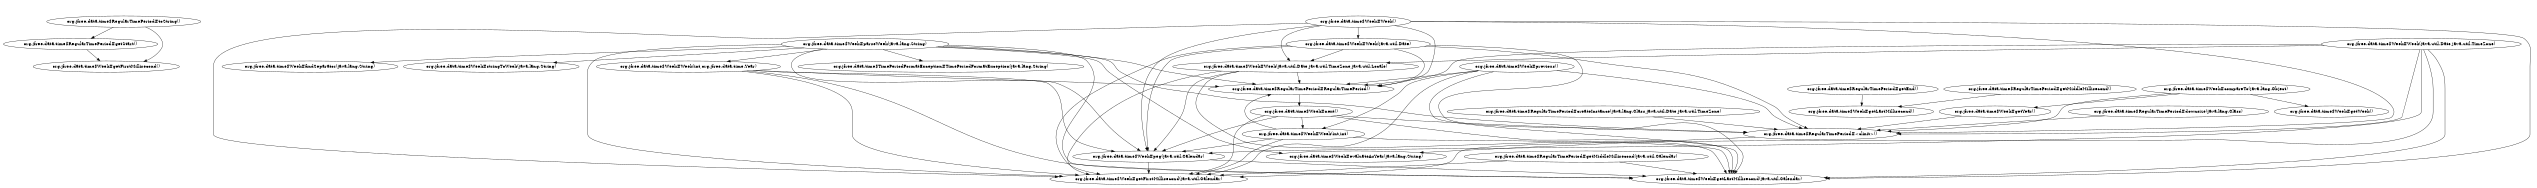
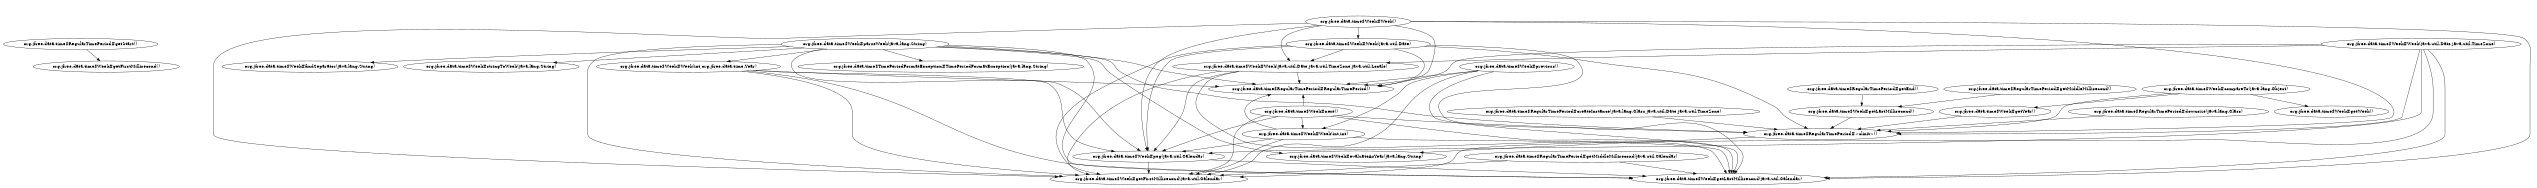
  digraph {
-   "org.jfree.data.time$RegularTimePeriod#toString()"
    "org.jfree.data.time$RegularTimePeriod#getStart()"
    "org.jfree.data.time$Week#getFirstMillisecond()"
    "org.jfree.data.time$RegularTimePeriod#getMiddleMillisecond(java.util.Calendar)"
    "org.jfree.data.time$Week#getFirstMillisecond(java.util.Calendar)"
    "org.jfree.data.time$Week#getLastMillisecond(java.util.Calendar)"
    "org.jfree.data.time$RegularTimePeriod#getMiddleMillisecond()"
    "org.jfree.data.time$Week#getLastMillisecond()"
    "org.jfree.data.time$RegularTimePeriod#<clinit>()"
    "org.jfree.data.time$Week#evaluateAsYear(java.lang.String)"
    "org.jfree.data.time$Week#Week(java.util.Date,java.util.TimeZone,java.util.Locale)"
    "org.jfree.data.time$Week#peg(java.util.Calendar)"
    "org.jfree.data.time$RegularTimePeriod#RegularTimePeriod()"
    "org.jfree.data.time$Week#previous()"
    "org.jfree.data.time$Week#Week(int,int)"
    "org.jfree.data.time$Week#next()"
    "org.jfree.data.time$Week#Week()"
    "org.jfree.data.time$Week#Week(java.util.Date)"
    "org.jfree.data.time$Week#Week(java.util.Date,java.util.TimeZone)"
    "org.jfree.data.time$Week#compareTo(java.lang.Object)"
    "org.jfree.data.time$Week#getWeek()"
    "org.jfree.data.time$Week#getYear()"
    "org.jfree.data.time$Week#parseWeek(java.lang.String)"
    "org.jfree.data.time$TimePeriodFormatException#TimePeriodFormatException(java.lang.String)"
    "org.jfree.data.time$Week#findSeparator(java.lang.String)"
    "org.jfree.data.time$Week#Week(int,org.jfree.data.time.Year)"
    "org.jfree.data.time$Week#stringToWeek(java.lang.String)"
    "org.jfree.data.time$RegularTimePeriod#getEnd()"
    "org.jfree.data.time$RegularTimePeriod#downsize(java.lang.Class)"
    "org.jfree.data.time$RegularTimePeriod#createInstance(java.lang.Class,java.util.Date,java.util.TimeZone)"
-   "org.jfree.data.time$RegularTimePeriod#toString()" -> "org.jfree.data.time$RegularTimePeriod#getStart()"
-   "org.jfree.data.time$RegularTimePeriod#toString()" -> "org.jfree.data.time$Week#getFirstMillisecond()"
    "org.jfree.data.time$RegularTimePeriod#getStart()" -> "org.jfree.data.time$Week#getFirstMillisecond()"
    "org.jfree.data.time$RegularTimePeriod#getMiddleMillisecond(java.util.Calendar)" -> "org.jfree.data.time$Week#getFirstMillisecond(java.util.Calendar)"
    "org.jfree.data.time$RegularTimePeriod#getMiddleMillisecond(java.util.Calendar)" -> "org.jfree.data.time$Week#getLastMillisecond(java.util.Calendar)"
    "org.jfree.data.time$RegularTimePeriod#getMiddleMillisecond()" -> "org.jfree.data.time$Week#getLastMillisecond()"
    "org.jfree.data.time$RegularTimePeriod#<clinit>()" -> "org.jfree.data.time$Week#evaluateAsYear(java.lang.String)"
    "org.jfree.data.time$Week#Week(java.util.Date,java.util.TimeZone,java.util.Locale)" -> "org.jfree.data.time$Week#getFirstMillisecond(java.util.Calendar)"
    "org.jfree.data.time$Week#Week(java.util.Date,java.util.TimeZone,java.util.Locale)" -> "org.jfree.data.time$Week#getLastMillisecond(java.util.Calendar)"
    "org.jfree.data.time$Week#Week(java.util.Date,java.util.TimeZone,java.util.Locale)" -> "org.jfree.data.time$Week#peg(java.util.Calendar)"
    "org.jfree.data.time$Week#Week(java.util.Date,java.util.TimeZone,java.util.Locale)" -> "org.jfree.data.time$RegularTimePeriod#RegularTimePeriod()"
    "org.jfree.data.time$Week#peg(java.util.Calendar)" -> "org.jfree.data.time$Week#getFirstMillisecond(java.util.Calendar)"
    "org.jfree.data.time$Week#peg(java.util.Calendar)" -> "org.jfree.data.time$Week#getLastMillisecond(java.util.Calendar)"
    "org.jfree.data.time$Week#previous()" -> "org.jfree.data.time$Week#getFirstMillisecond(java.util.Calendar)"
    "org.jfree.data.time$Week#previous()" -> "org.jfree.data.time$Week#getLastMillisecond(java.util.Calendar)"
-   "org.jfree.data.time$Week#previous()" -> "org.jfree.data.time$RegularTimePeriod#<clinit>()"
+   "org.jfree.data.time$Week#getLastMillisecond()" -> "org.jfree.data.time$RegularTimePeriod#<clinit>()"
    "org.jfree.data.time$Week#previous()" -> "org.jfree.data.time$RegularTimePeriod#RegularTimePeriod()"
    "org.jfree.data.time$Week#previous()" -> "org.jfree.data.time$Week#Week(int,int)"
    "org.jfree.data.time$Week#Week(int,int)" -> "org.jfree.data.time$Week#getFirstMillisecond(java.util.Calendar)"
    "org.jfree.data.time$Week#Week(int,int)" -> "org.jfree.data.time$Week#getLastMillisecond(java.util.Calendar)"
    "org.jfree.data.time$Week#Week(int,int)" -> "org.jfree.data.time$Week#peg(java.util.Calendar)"
    "org.jfree.data.time$Week#Week(int,int)" -> "org.jfree.data.time$RegularTimePeriod#RegularTimePeriod()"
    "org.jfree.data.time$Week#next()" -> "org.jfree.data.time$Week#getFirstMillisecond(java.util.Calendar)"
    "org.jfree.data.time$Week#next()" -> "org.jfree.data.time$Week#getLastMillisecond(java.util.Calendar)"
    "org.jfree.data.time$Week#next()" -> "org.jfree.data.time$RegularTimePeriod#<clinit>()"
    "org.jfree.data.time$Week#next()" -> "org.jfree.data.time$Week#peg(java.util.Calendar)"
-   "org.jfree.data.time$RegularTimePeriod#RegularTimePeriod()" -> "org.jfree.data.time$Week#next()"
+   "org.jfree.data.time$Week#next()" -> "org.jfree.data.time$RegularTimePeriod#RegularTimePeriod()"
    "org.jfree.data.time$Week#next()" -> "org.jfree.data.time$Week#Week(int,int)"
    "org.jfree.data.time$Week#Week()" -> "org.jfree.data.time$Week#getFirstMillisecond(java.util.Calendar)"
    "org.jfree.data.time$Week#Week()" -> "org.jfree.data.time$Week#getLastMillisecond(java.util.Calendar)"
    "org.jfree.data.time$Week#Week()" -> "org.jfree.data.time$RegularTimePeriod#<clinit>()"
    "org.jfree.data.time$Week#Week()" -> "org.jfree.data.time$Week#Week(java.util.Date,java.util.TimeZone,java.util.Locale)"
    "org.jfree.data.time$Week#Week()" -> "org.jfree.data.time$Week#peg(java.util.Calendar)"
    "org.jfree.data.time$Week#Week()" -> "org.jfree.data.time$RegularTimePeriod#RegularTimePeriod()"
    "org.jfree.data.time$Week#Week()" -> "org.jfree.data.time$Week#Week(java.util.Date)"
    "org.jfree.data.time$Week#Week(java.util.Date)" -> "org.jfree.data.time$Week#getFirstMillisecond(java.util.Calendar)"
    "org.jfree.data.time$Week#Week(java.util.Date)" -> "org.jfree.data.time$Week#getLastMillisecond(java.util.Calendar)"
    "org.jfree.data.time$Week#Week(java.util.Date)" -> "org.jfree.data.time$RegularTimePeriod#<clinit>()"
    "org.jfree.data.time$Week#Week(java.util.Date)" -> "org.jfree.data.time$Week#Week(java.util.Date,java.util.TimeZone,java.util.Locale)"
    "org.jfree.data.time$Week#Week(java.util.Date)" -> "org.jfree.data.time$Week#peg(java.util.Calendar)"
    "org.jfree.data.time$Week#Week(java.util.Date)" -> "org.jfree.data.time$RegularTimePeriod#RegularTimePeriod()"
    "org.jfree.data.time$Week#Week(java.util.Date,java.util.TimeZone)" -> "org.jfree.data.time$Week#getFirstMillisecond(java.util.Calendar)"
    "org.jfree.data.time$Week#Week(java.util.Date,java.util.TimeZone)" -> "org.jfree.data.time$Week#getLastMillisecond(java.util.Calendar)"
    "org.jfree.data.time$Week#Week(java.util.Date,java.util.TimeZone)" -> "org.jfree.data.time$RegularTimePeriod#<clinit>()"
    "org.jfree.data.time$Week#Week(java.util.Date,java.util.TimeZone)" -> "org.jfree.data.time$Week#Week(java.util.Date,java.util.TimeZone,java.util.Locale)"
    "org.jfree.data.time$Week#Week(java.util.Date,java.util.TimeZone)" -> "org.jfree.data.time$Week#peg(java.util.Calendar)"
    "org.jfree.data.time$Week#Week(java.util.Date,java.util.TimeZone)" -> "org.jfree.data.time$RegularTimePeriod#RegularTimePeriod()"
    "org.jfree.data.time$Week#compareTo(java.lang.Object)" -> "org.jfree.data.time$RegularTimePeriod#<clinit>()"
    "org.jfree.data.time$Week#compareTo(java.lang.Object)" -> "org.jfree.data.time$Week#getWeek()"
    "org.jfree.data.time$Week#compareTo(java.lang.Object)" -> "org.jfree.data.time$Week#getYear()"
    "org.jfree.data.time$Week#getYear()" -> "org.jfree.data.time$RegularTimePeriod#<clinit>()"
    "org.jfree.data.time$Week#parseWeek(java.lang.String)" -> "org.jfree.data.time$Week#getFirstMillisecond(java.util.Calendar)"
    "org.jfree.data.time$Week#parseWeek(java.lang.String)" -> "org.jfree.data.time$Week#getLastMillisecond(java.util.Calendar)"
    "org.jfree.data.time$Week#parseWeek(java.lang.String)" -> "org.jfree.data.time$RegularTimePeriod#<clinit>()"
    "org.jfree.data.time$Week#parseWeek(java.lang.String)" -> "org.jfree.data.time$Week#evaluateAsYear(java.lang.String)"
    "org.jfree.data.time$Week#parseWeek(java.lang.String)" -> "org.jfree.data.time$Week#peg(java.util.Calendar)"
    "org.jfree.data.time$Week#parseWeek(java.lang.String)" -> "org.jfree.data.time$RegularTimePeriod#RegularTimePeriod()"
    "org.jfree.data.time$Week#parseWeek(java.lang.String)" -> "org.jfree.data.time$TimePeriodFormatException#TimePeriodFormatException(java.lang.String)"
    "org.jfree.data.time$Week#parseWeek(java.lang.String)" -> "org.jfree.data.time$Week#findSeparator(java.lang.String)"
    "org.jfree.data.time$Week#parseWeek(java.lang.String)" -> "org.jfree.data.time$Week#Week(int,org.jfree.data.time.Year)"
    "org.jfree.data.time$Week#parseWeek(java.lang.String)" -> "org.jfree.data.time$Week#stringToWeek(java.lang.String)"
    "org.jfree.data.time$Week#Week(int,org.jfree.data.time.Year)" -> "org.jfree.data.time$Week#getFirstMillisecond(java.util.Calendar)"
    "org.jfree.data.time$Week#Week(int,org.jfree.data.time.Year)" -> "org.jfree.data.time$Week#getLastMillisecond(java.util.Calendar)"
    "org.jfree.data.time$Week#Week(int,org.jfree.data.time.Year)" -> "org.jfree.data.time$Week#peg(java.util.Calendar)"
    "org.jfree.data.time$Week#Week(int,org.jfree.data.time.Year)" -> "org.jfree.data.time$RegularTimePeriod#RegularTimePeriod()"
    "org.jfree.data.time$RegularTimePeriod#getEnd()" -> "org.jfree.data.time$Week#getLastMillisecond()"
    "org.jfree.data.time$RegularTimePeriod#downsize(java.lang.Class)" -> "org.jfree.data.time$RegularTimePeriod#<clinit>()"
    "org.jfree.data.time$RegularTimePeriod#createInstance(java.lang.Class,java.util.Date,java.util.TimeZone)" -> "org.jfree.data.time$RegularTimePeriod#<clinit>()"
  }
